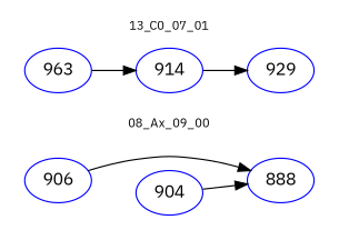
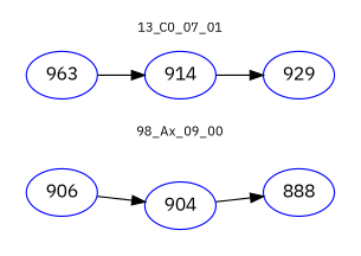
  digraph {
    fontname="IBM Plex Sans"
    rankdir=LR
    node [color=blue fontname="IBM Plex Sans"]
    edge [color=black fontname="IBM Plex Sans"]
    n1 [label=906]
    n2 [label=904]
    n3 [label=888]
    n4 [label=963]
    n5 [label=914]
    n6 [label=929]
    subgraph cluster_1 {
      color=white
      fontsize=10
-     label="08_Ax_09_00"
+     label="98_Ax_09_00"
      n1
      n2
      n3
    }
    subgraph cluster_2 {
      color=white
      fontsize=10
      label="13_C0_07_01"
      n4
      n5
      n6
    }
-   n1 -> n3
+   n1 -> n2
    n2 -> n3
    n4 -> n5
    n5 -> n6
  }
